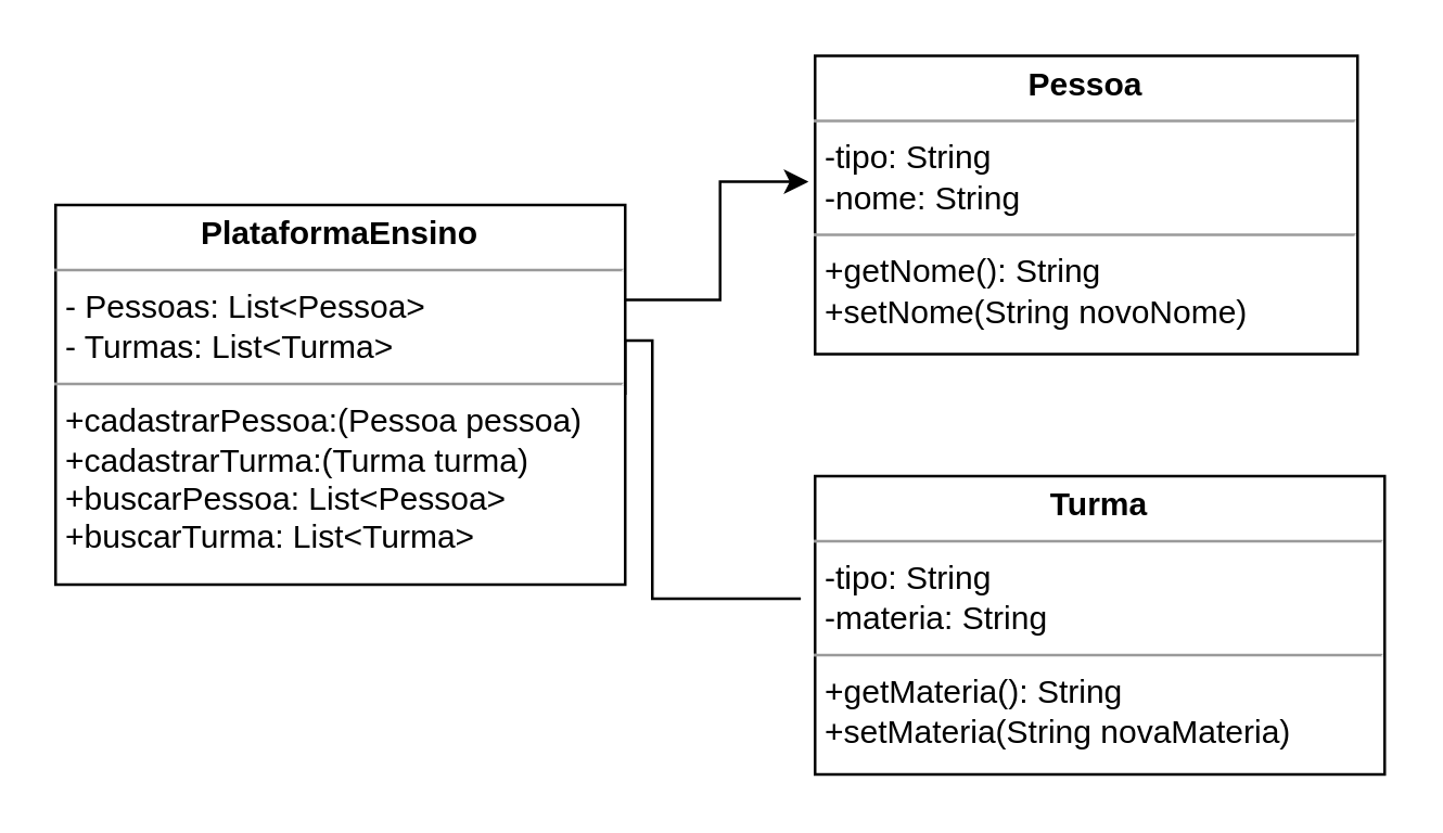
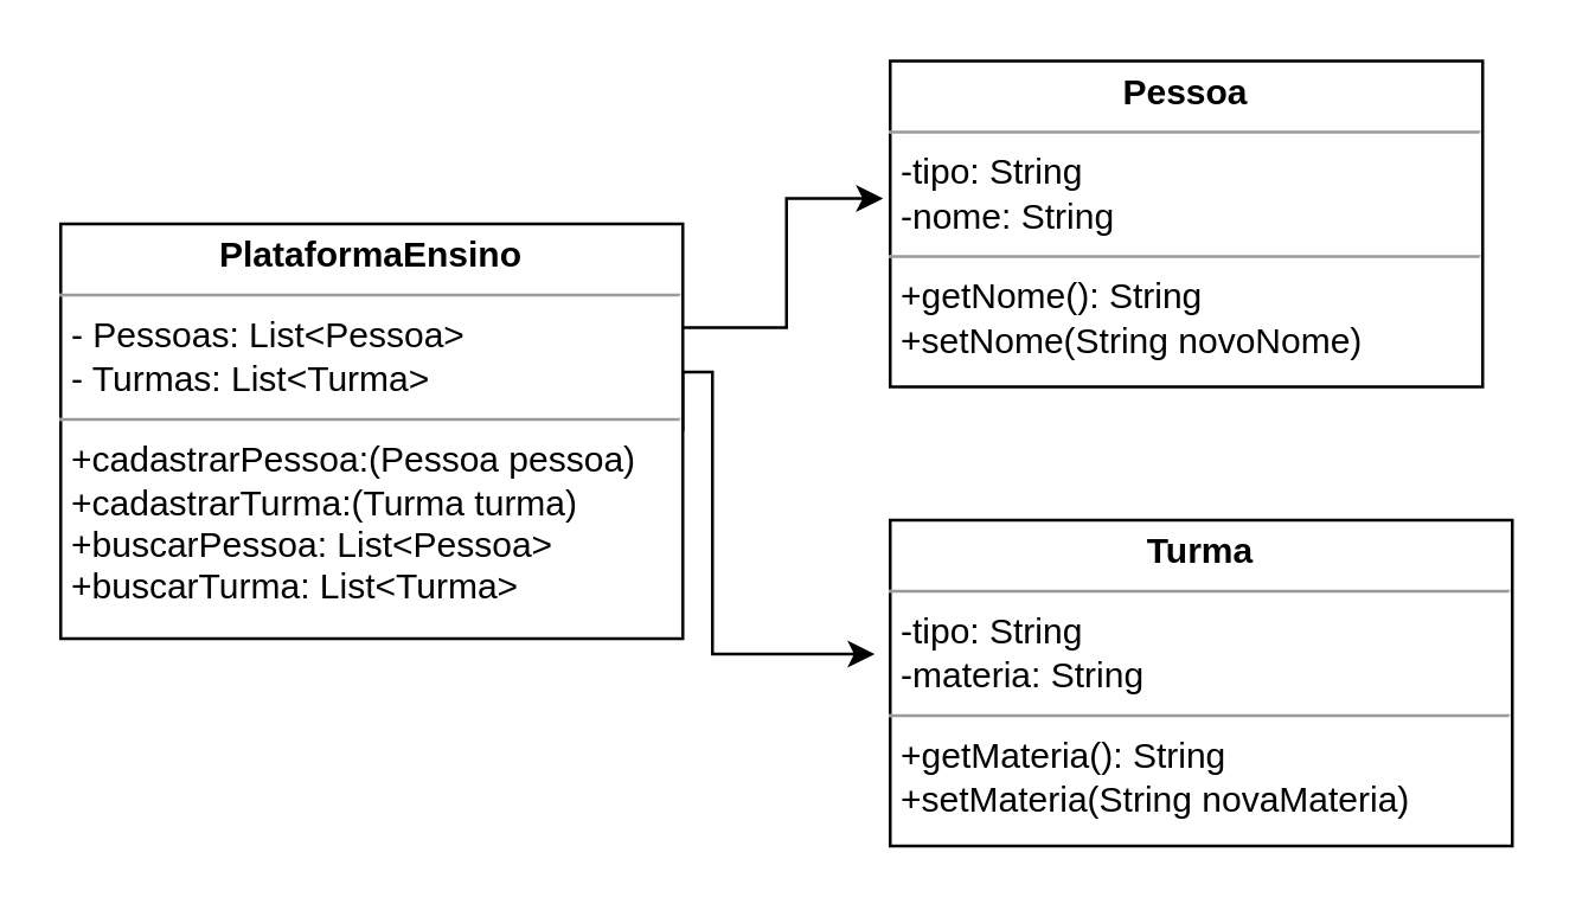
  <mxCell id="0" />
  <mxCell id="1" parent="0" />
  <mxCell id="2" style="edgeStyle=orthogonalEdgeStyle;rounded=0;orthogonalLoop=1;jettySize=auto;html=1;exitX=1;exitY=0.25;exitDx=0;exitDy=0;entryX=-0.012;entryY=0.422;entryDx=0;entryDy=0;entryPerimeter=0;" parent="1" source="4" target="5" edge="1"><mxGeometry relative="1" as="geometry" /></mxCell>
- <mxCell id="3" style="edgeStyle=orthogonalEdgeStyle;rounded=0;orthogonalLoop=1;jettySize=auto;html=1;exitX=1;exitY=0.5;exitDx=0;exitDy=0;entryX=-0.025;entryY=0.411;entryDx=0;entryDy=0;entryPerimeter=0;endArrow=none;" parent="1" source="4" target="6" edge="1"><mxGeometry relative="1" as="geometry"><Array as="points"><mxPoint x="180" y="125" /><mxPoint x="240" y="125" /><mxPoint x="240" y="212" /></Array></mxGeometry></mxCell>
+ <mxCell id="3" style="edgeStyle=orthogonalEdgeStyle;rounded=0;orthogonalLoop=1;jettySize=auto;html=1;exitX=1;exitY=0.5;exitDx=0;exitDy=0;entryX=-0.025;entryY=0.411;entryDx=0;entryDy=0;entryPerimeter=0;" parent="1" source="4" target="6" edge="1"><mxGeometry relative="1" as="geometry"><Array as="points"><mxPoint x="180" y="125" /><mxPoint x="240" y="125" /><mxPoint x="240" y="212" /></Array></mxGeometry></mxCell>
  <mxCell id="4" value="&lt;p style=&quot;margin: 0px ; margin-top: 4px ; text-align: center&quot;&gt;&lt;b&gt;PlataformaEnsino&lt;/b&gt;&lt;/p&gt;&lt;hr size=&quot;1&quot;&gt;&lt;p style=&quot;margin: 0px ; margin-left: 4px&quot;&gt;- Pessoas: List&amp;lt;Pessoa&amp;gt;&lt;/p&gt;&lt;p style=&quot;margin: 0px ; margin-left: 4px&quot;&gt;- Turmas: List&amp;lt;Turma&amp;gt;&lt;/p&gt;&lt;hr size=&quot;1&quot;&gt;&lt;p style=&quot;margin: 0px ; margin-left: 4px&quot;&gt;+cadastrarPessoa:(Pessoa pessoa)&lt;/p&gt;&lt;p style=&quot;margin: 0px ; margin-left: 4px&quot;&gt;+cadastrarTurma:(Turma turma)&lt;/p&gt;&lt;p style=&quot;margin: 0px ; margin-left: 4px&quot;&gt;+buscarPessoa: List&amp;lt;Pessoa&amp;gt;&lt;/p&gt;&lt;p style=&quot;margin: 0px ; margin-left: 4px&quot;&gt;+buscarTurma: List&amp;lt;Turma&amp;gt;&lt;/p&gt;" style="verticalAlign=top;align=left;overflow=fill;fontSize=12;fontFamily=Helvetica;html=1;" parent="1" vertex="1"><mxGeometry x="20" y="75" width="210" height="140" as="geometry" /></mxCell>
  <mxCell id="5" value="&lt;p style=&quot;margin: 0px ; margin-top: 4px ; text-align: center&quot;&gt;&lt;b&gt;Pessoa&lt;/b&gt;&lt;/p&gt;&lt;hr size=&quot;1&quot;&gt;&lt;p style=&quot;margin: 0px ; margin-left: 4px&quot;&gt;-tipo: String&lt;/p&gt;&lt;p style=&quot;margin: 0px ; margin-left: 4px&quot;&gt;-nome: String&lt;/p&gt;&lt;hr size=&quot;1&quot;&gt;&lt;p style=&quot;margin: 0px ; margin-left: 4px&quot;&gt;+getNome(): String&lt;span&gt;&lt;br&gt;&lt;/span&gt;&lt;/p&gt;&lt;p style=&quot;margin: 0px ; margin-left: 4px&quot;&gt;&lt;span&gt;+setNome(String novoNome)&lt;/span&gt;&lt;br&gt;&lt;/p&gt;&lt;p style=&quot;margin: 0px ; margin-left: 4px&quot;&gt;&lt;br&gt;&lt;/p&gt;" style="verticalAlign=top;align=left;overflow=fill;fontSize=12;fontFamily=Helvetica;html=1;" parent="1" vertex="1"><mxGeometry x="300" y="20" width="200" height="110" as="geometry" /></mxCell>
  <mxCell id="6" value="&lt;p style=&quot;margin: 0px ; margin-top: 4px ; text-align: center&quot;&gt;&lt;b&gt;Turma&lt;/b&gt;&lt;/p&gt;&lt;hr size=&quot;1&quot;&gt;&lt;p style=&quot;margin: 0px ; margin-left: 4px&quot;&gt;-tipo: String&lt;/p&gt;&lt;p style=&quot;margin: 0px ; margin-left: 4px&quot;&gt;-materia: String&lt;/p&gt;&lt;hr size=&quot;1&quot;&gt;&lt;p style=&quot;margin: 0px ; margin-left: 4px&quot;&gt;&lt;span&gt;+getMateria(): String&lt;/span&gt;&lt;/p&gt;&lt;p style=&quot;margin: 0px ; margin-left: 4px&quot;&gt;&lt;span&gt;+setMateria(String novaMateria)&lt;/span&gt;&lt;br&gt;&lt;/p&gt;" style="verticalAlign=top;align=left;overflow=fill;fontSize=12;fontFamily=Helvetica;html=1;" parent="1" vertex="1"><mxGeometry x="300" y="175" width="210" height="110" as="geometry" /></mxCell>
